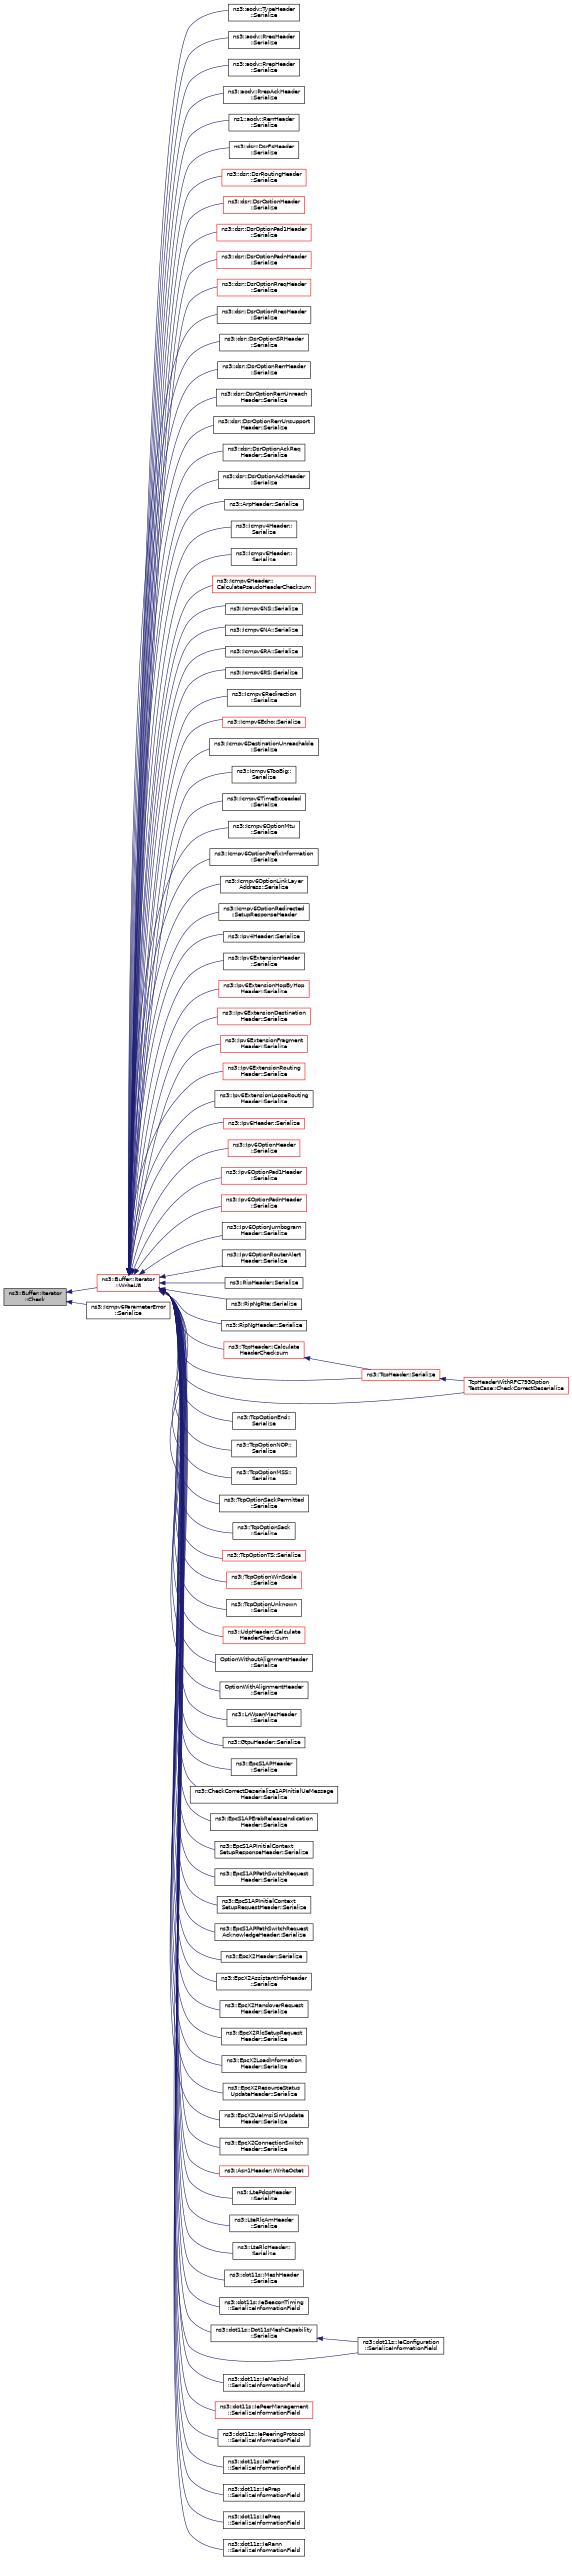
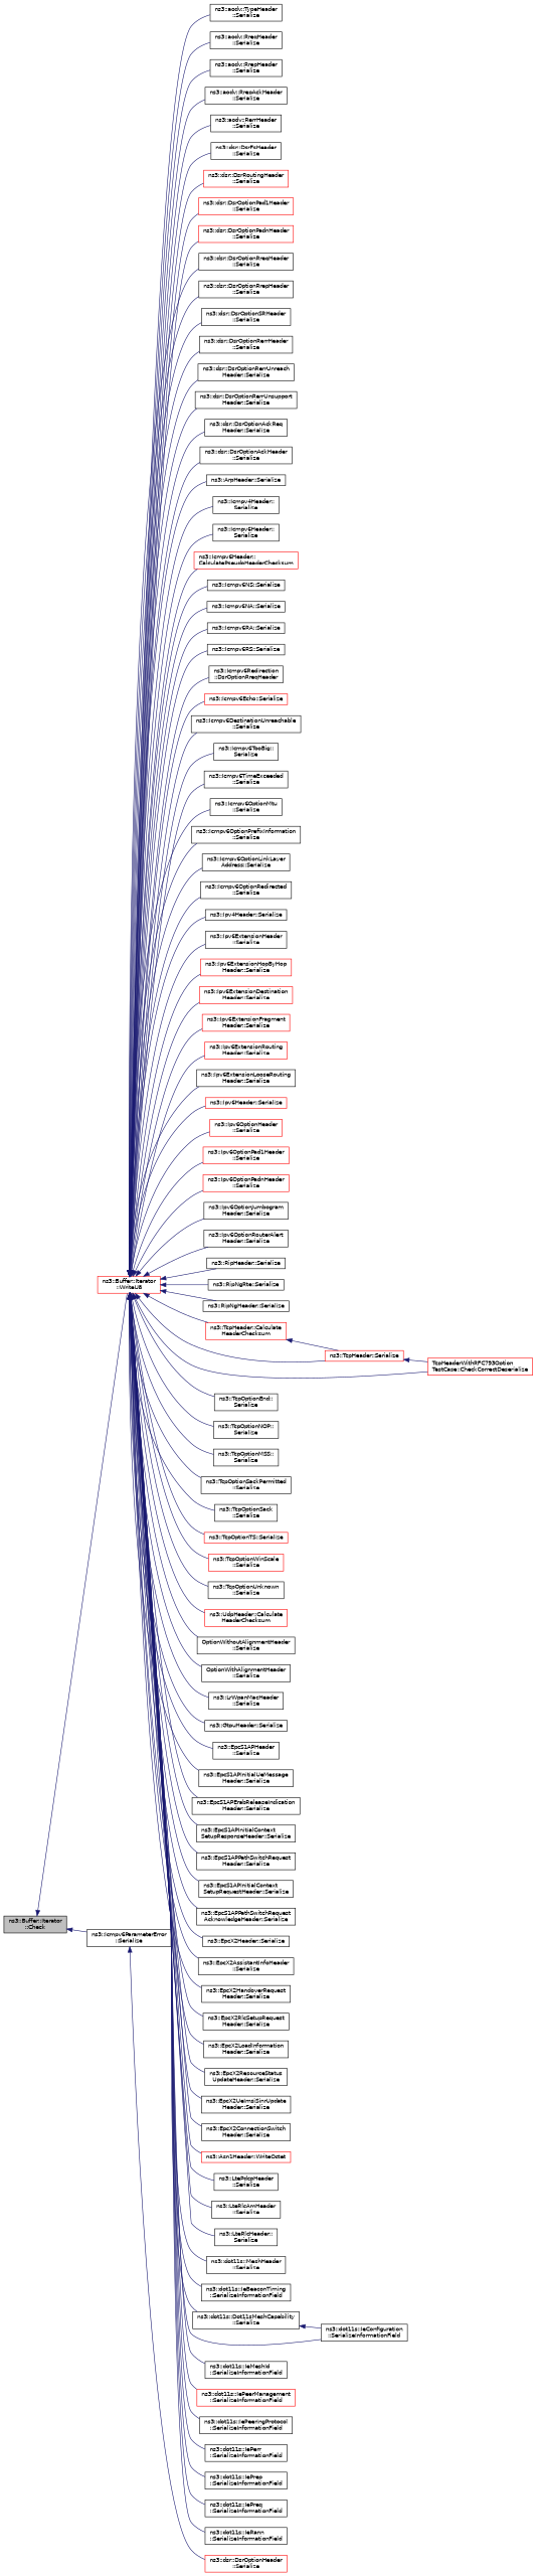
  digraph {
    rankdir=LR
    node [color=black fillcolor=white fontname=Helvetica fontsize=10 shape=record style=filled]
    edge [color=midnightblue dir=back fontname=Helvetica fontsize=10 labelfontname=Helvetica labelfontsize=10 style=solid]
    n1 [fillcolor=grey75 fontcolor=black height=0.2 label="ns3::Buffer::Iterator\l::Check" width=0.4]
    n2 [color=red height=0.2 label="ns3::Buffer::Iterator\l::WriteU8" width=0.4]
    n3 [height=0.2 label="ns3::Icmpv6ParameterError\l::Serialize" width=0.4]
    n4 [height=0.2 label="ns3::aodv::TypeHeader\l::Serialize" width=0.4]
    n5 [height=0.2 label="ns3::aodv::RreqHeader\l::Serialize" width=0.4]
    n6 [height=0.2 label="ns3::aodv::RrepHeader\l::Serialize" width=0.4]
    n7 [height=0.2 label="ns3::aodv::RrepAckHeader\l::Serialize" width=0.4]
-   n8 [height=0.2 label="ns1::aodv::RerrHeader\l::Serialize" width=0.4]
+   n8 [height=0.2 label="ns3::aodv::RerrHeader\l::Serialize" width=0.4]
    n9 [height=0.2 label="ns3::dsr::DsrFsHeader\l::Serialize" width=0.4]
    n10 [color=red height=0.2 label="ns3::dsr::DsrRoutingHeader\l::Serialize" width=0.4]
    n11 [color=red height=0.2 label="ns3::dsr::DsrOptionHeader\l::Serialize" width=0.4]
    n12 [color=red height=0.2 label="ns3::dsr::DsrOptionPad1Header\l::Serialize" width=0.4]
    n13 [color=red height=0.2 label="ns3::dsr::DsrOptionPadnHeader\l::Serialize" width=0.4]
-   n14 [color=red height=0.2 label="ns3::dsr::DsrOptionRreqHeader\l::Serialize" width=0.4]
+   n14 [height=0.2 label="ns3::dsr::DsrOptionRreqHeader\l::Serialize" width=0.4]
    n15 [height=0.2 label="ns3::dsr::DsrOptionRrepHeader\l::Serialize" width=0.4]
    n16 [height=0.2 label="ns3::dsr::DsrOptionSRHeader\l::Serialize" width=0.4]
    n17 [height=0.2 label="ns3::dsr::DsrOptionRerrHeader\l::Serialize" width=0.4]
    n18 [height=0.2 label="ns3::dsr::DsrOptionRerrUnreach\lHeader::Serialize" width=0.4]
    n19 [height=0.2 label="ns3::dsr::DsrOptionRerrUnsupport\lHeader::Serialize" width=0.4]
    n20 [height=0.2 label="ns3::dsr::DsrOptionAckReq\lHeader::Serialize" width=0.4]
    n21 [height=0.2 label="ns3::dsr::DsrOptionAckHeader\l::Serialize" width=0.4]
    n22 [height=0.2 label="ns3::ArpHeader::Serialize" width=0.4]
    n23 [height=0.2 label="ns3::Icmpv4Header::\lSerialize" width=0.4]
    n24 [height=0.2 label="ns3::Icmpv6Header::\lSerialize" width=0.4]
    n25 [color=red height=0.2 label="ns3::Icmpv6Header::\lCalculatePseudoHeaderChecksum" width=0.4]
    n26 [height=0.2 label="ns3::Icmpv6NS::Serialize" width=0.4]
    n27 [height=0.2 label="ns3::Icmpv6NA::Serialize" width=0.4]
    n28 [height=0.2 label="ns3::Icmpv6RA::Serialize" width=0.4]
    n29 [height=0.2 label="ns3::Icmpv6RS::Serialize" width=0.4]
-   n30 [height=0.2 label="ns3::Icmpv6Redirection\l::Serialize" width=0.4]
+   n30 [height=0.2 label="ns3::Icmpv6Redirection\l::DsrOptionRreqHeader" width=0.4]
    n31 [color=red height=0.2 label="ns3::Icmpv6Echo::Serialize" width=0.4]
    n32 [height=0.2 label="ns3::Icmpv6DestinationUnreachable\l::Serialize" width=0.4]
    n33 [height=0.2 label="ns3::Icmpv6TooBig::\lSerialize" width=0.4]
    n34 [height=0.2 label="ns3::Icmpv6TimeExceeded\l::Serialize" width=0.4]
    n35 [height=0.2 label="ns3::Icmpv6OptionMtu\l::Serialize" width=0.4]
    n36 [height=0.2 label="ns3::Icmpv6OptionPrefixInformation\l::Serialize" width=0.4]
    n37 [height=0.2 label="ns3::Icmpv6OptionLinkLayer\lAddress::Serialize" width=0.4]
-   n38 [height=0.2 label="ns3::Icmpv6OptionRedirected\l::SetupResponseHeader" width=0.4]
+   n38 [height=0.2 label="ns3::Icmpv6OptionRedirected\l::Serialize" width=0.4]
    n39 [height=0.2 label="ns3::Ipv4Header::Serialize" width=0.4]
    n40 [height=0.2 label="ns3::Ipv6ExtensionHeader\l::Serialize" width=0.4]
    n41 [color=red height=0.2 label="ns3::Ipv6ExtensionHopByHop\lHeader::Serialize" width=0.4]
    n42 [color=red height=0.2 label="ns3::Ipv6ExtensionDestination\lHeader::Serialize" width=0.4]
    n43 [color=red height=0.2 label="ns3::Ipv6ExtensionFragment\lHeader::Serialize" width=0.4]
    n44 [color=red height=0.2 label="ns3::Ipv6ExtensionRouting\lHeader::Serialize" width=0.4]
    n45 [height=0.2 label="ns3::Ipv6ExtensionLooseRouting\lHeader::Serialize" width=0.4]
    n46 [color=red height=0.2 label="ns3::Ipv6Header::Serialize" width=0.4]
    n47 [color=red height=0.2 label="ns3::Ipv6OptionHeader\l::Serialize" width=0.4]
    n48 [color=red height=0.2 label="ns3::Ipv6OptionPad1Header\l::Serialize" width=0.4]
    n49 [color=red height=0.2 label="ns3::Ipv6OptionPadnHeader\l::Serialize" width=0.4]
    n50 [height=0.2 label="ns3::Ipv6OptionJumbogram\lHeader::Serialize" width=0.4]
    n51 [height=0.2 label="ns3::Ipv6OptionRouterAlert\lHeader::Serialize" width=0.4]
    n52 [height=0.2 label="ns3::RipHeader::Serialize" width=0.4]
    n53 [height=0.2 label="ns3::RipNgRte::Serialize" width=0.4]
    n54 [height=0.2 label="ns3::RipNgHeader::Serialize" width=0.4]
    n55 [color=red height=0.2 label="ns3::TcpHeader::Calculate\lHeaderChecksum" width=0.4]
    n56 [color=red height=0.2 label="ns3::TcpHeader::Serialize" width=0.4]
    n57 [color=red height=0.2 label="TcpHeaderWithRFC793Option\lTestCase::CheckCorrectDeserialize" width=0.4]
    n58 [height=0.2 label="ns3::TcpOptionEnd::\lSerialize" width=0.4]
    n59 [height=0.2 label="ns3::TcpOptionNOP::\lSerialize" width=0.4]
    n60 [height=0.2 label="ns3::TcpOptionMSS::\lSerialize" width=0.4]
    n61 [height=0.2 label="ns3::TcpOptionSackPermitted\l::Serialize" width=0.4]
    n62 [height=0.2 label="ns3::TcpOptionSack\l::Serialize" width=0.4]
    n63 [color=red height=0.2 label="ns3::TcpOptionTS::Serialize" width=0.4]
    n64 [color=red height=0.2 label="ns3::TcpOptionWinScale\l::Serialize" width=0.4]
    n65 [height=0.2 label="ns3::TcpOptionUnknown\l::Serialize" width=0.4]
    n66 [color=red height=0.2 label="ns3::UdpHeader::Calculate\lHeaderChecksum" width=0.4]
    n67 [height=0.2 label="OptionWithoutAlignmentHeader\l::Serialize" width=0.4]
    n68 [height=0.2 label="OptionWithAlignmentHeader\l::Serialize" width=0.4]
    n69 [height=0.2 label="ns3::LrWpanMacHeader\l::Serialize" width=0.4]
    n70 [height=0.2 label="ns3::GtpuHeader::Serialize" width=0.4]
    n71 [height=0.2 label="ns3::EpcS1APHeader\l::Serialize" width=0.4]
-   n72 [height=0.2 label="ns3::CheckCorrectDeserialize1APInitialUeMessage\lHeader::Serialize" width=0.4]
+   n72 [height=0.2 label="ns3::EpcS1APInitialUeMessage\lHeader::Serialize" width=0.4]
    n73 [height=0.2 label="ns3::EpcS1APErabReleaseIndication\lHeader::Serialize" width=0.4]
    n74 [height=0.2 label="ns3::EpcS1APInitialContext\lSetupResponseHeader::Serialize" width=0.4]
    n75 [height=0.2 label="ns3::EpcS1APPathSwitchRequest\lHeader::Serialize" width=0.4]
    n76 [height=0.2 label="ns3::EpcS1APInitialContext\lSetupRequestHeader::Serialize" width=0.4]
    n77 [height=0.2 label="ns3::EpcS1APPathSwitchRequest\lAcknowledgeHeader::Serialize" width=0.4]
    n78 [height=0.2 label="ns3::EpcX2Header::Serialize" width=0.4]
    n79 [height=0.2 label="ns3::EpcX2AssistantInfoHeader\l::Serialize" width=0.4]
    n80 [height=0.2 label="ns3::EpcX2HandoverRequest\lHeader::Serialize" width=0.4]
    n81 [height=0.2 label="ns3::EpcX2RlcSetupRequest\lHeader::Serialize" width=0.4]
    n82 [height=0.2 label="ns3::EpcX2LoadInformation\lHeader::Serialize" width=0.4]
    n83 [height=0.2 label="ns3::EpcX2ResourceStatus\lUpdateHeader::Serialize" width=0.4]
    n84 [height=0.2 label="ns3::EpcX2UeImsiSinrUpdate\lHeader::Serialize" width=0.4]
    n85 [height=0.2 label="ns3::EpcX2ConnectionSwitch\lHeader::Serialize" width=0.4]
    n86 [color=red height=0.2 label="ns3::Asn1Header::WriteOctet" width=0.4]
    n87 [height=0.2 label="ns3::LtePdcpHeader\l::Serialize" width=0.4]
    n88 [height=0.2 label="ns3::LteRlcAmHeader\l::Serialize" width=0.4]
    n89 [height=0.2 label="ns3::LteRlcHeader::\lSerialize" width=0.4]
    n90 [height=0.2 label="ns3::dot11s::MeshHeader\l::Serialize" width=0.4]
    n91 [height=0.2 label="ns3::dot11s::IeBeaconTiming\l::SerializeInformationField" width=0.4]
    n92 [height=0.2 label="ns3::dot11s::Dot11sMeshCapability\l::Serialize" width=0.4]
    n93 [height=0.2 label="ns3::dot11s::IeConfiguration\l::SerializeInformationField" width=0.4]
    n94 [height=0.2 label="ns3::dot11s::IeMeshId\l::SerializeInformationField" width=0.4]
    n95 [color=red height=0.2 label="ns3::dot11s::IePeerManagement\l::SerializeInformationField" width=0.4]
    n96 [height=0.2 label="ns3::dot11s::IePeeringProtocol\l::SerializeInformationField" width=0.4]
    n97 [height=0.2 label="ns3::dot11s::IePerr\l::SerializeInformationField" width=0.4]
    n98 [height=0.2 label="ns3::dot11s::IePrep\l::SerializeInformationField" width=0.4]
    n99 [height=0.2 label="ns3::dot11s::IePreq\l::SerializeInformationField" width=0.4]
    n100 [height=0.2 label="ns3::dot11s::IeRann\l::SerializeInformationField" width=0.4]
    n1 -> n2
    n1 -> n3
    n2 -> n4
    n2 -> n5
    n2 -> n6
    n2 -> n7
    n2 -> n8
    n2 -> n9
    n2 -> n10
-   n2 -> n11
+   n3 -> n11
    n2 -> n12
    n2 -> n13
    n2 -> n14
    n2 -> n15
    n2 -> n16
    n2 -> n17
    n2 -> n18
    n2 -> n19
    n2 -> n20
    n2 -> n21
    n2 -> n22
    n2 -> n23
    n2 -> n24
    n2 -> n25
    n2 -> n26
    n2 -> n27
    n2 -> n28
    n2 -> n29
    n2 -> n30
    n2 -> n31
    n2 -> n32
    n2 -> n33
    n2 -> n34
    n2 -> n35
    n2 -> n36
    n2 -> n37
    n2 -> n38
    n2 -> n39
    n2 -> n40
    n2 -> n41
    n2 -> n42
    n2 -> n43
    n2 -> n44
    n2 -> n45
    n2 -> n46
    n2 -> n47
    n2 -> n48
    n2 -> n49
    n2 -> n50
    n2 -> n51
    n2 -> n52
    n2 -> n53
    n2 -> n54
    n2 -> n55
    n2 -> n56
    n2 -> n57
    n2 -> n58
    n2 -> n59
    n2 -> n60
    n2 -> n61
    n2 -> n62
    n2 -> n63
    n2 -> n64
    n2 -> n65
    n2 -> n66
    n2 -> n67
    n2 -> n68
    n2 -> n69
    n2 -> n70
    n2 -> n71
    n2 -> n72
    n2 -> n73
    n2 -> n74
    n2 -> n75
    n2 -> n76
    n2 -> n77
    n2 -> n78
    n2 -> n79
    n2 -> n80
    n2 -> n81
    n2 -> n82
    n2 -> n83
    n2 -> n84
    n2 -> n85
    n2 -> n86
    n2 -> n87
    n2 -> n88
    n2 -> n89
    n2 -> n90
    n2 -> n91
    n2 -> n92
    n2 -> n93
    n2 -> n94
    n2 -> n95
    n2 -> n96
    n2 -> n97
    n2 -> n98
    n2 -> n99
    n2 -> n100
    n55 -> n56
    n56 -> n57
    n92 -> n93
  }
